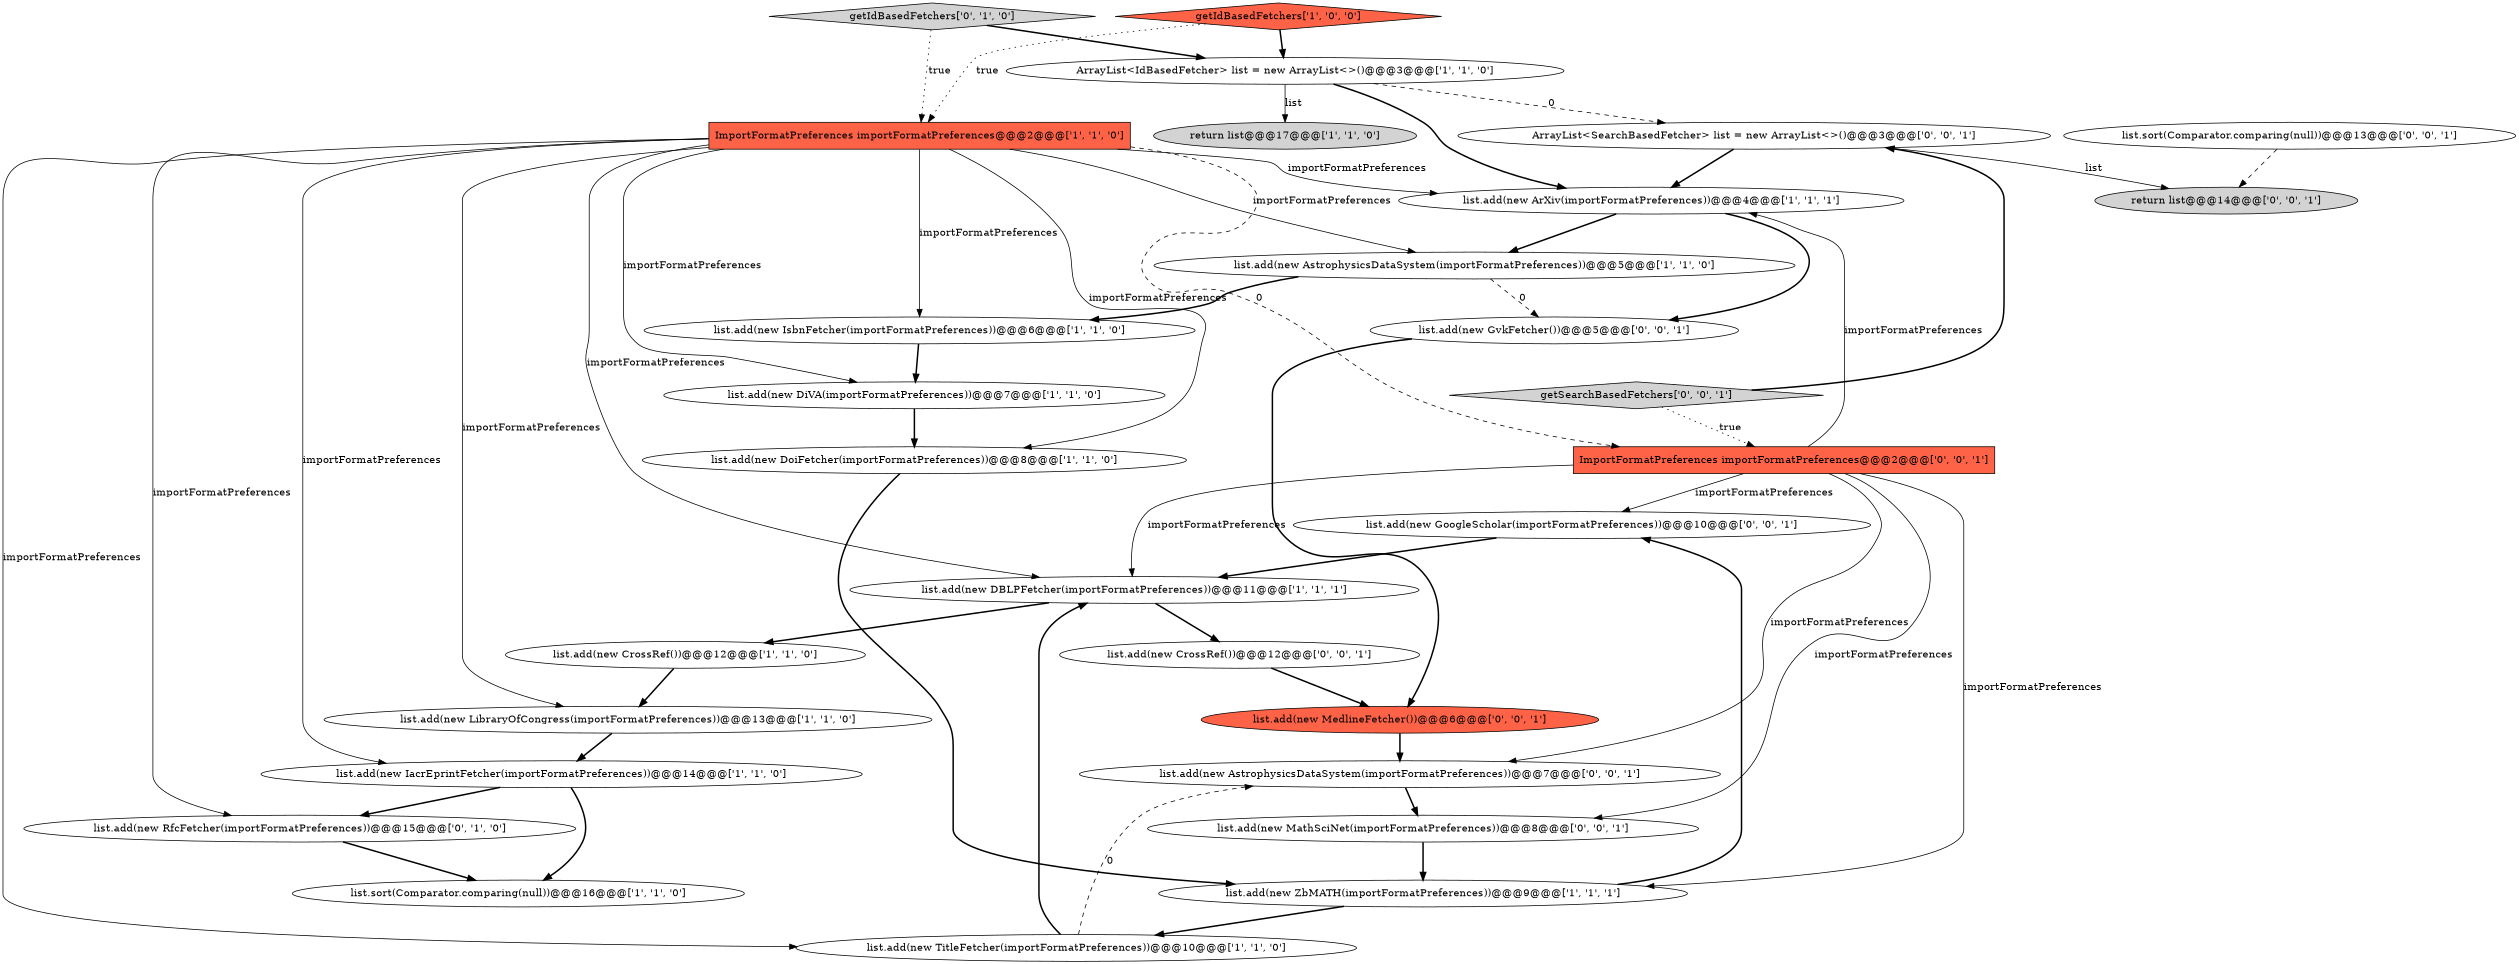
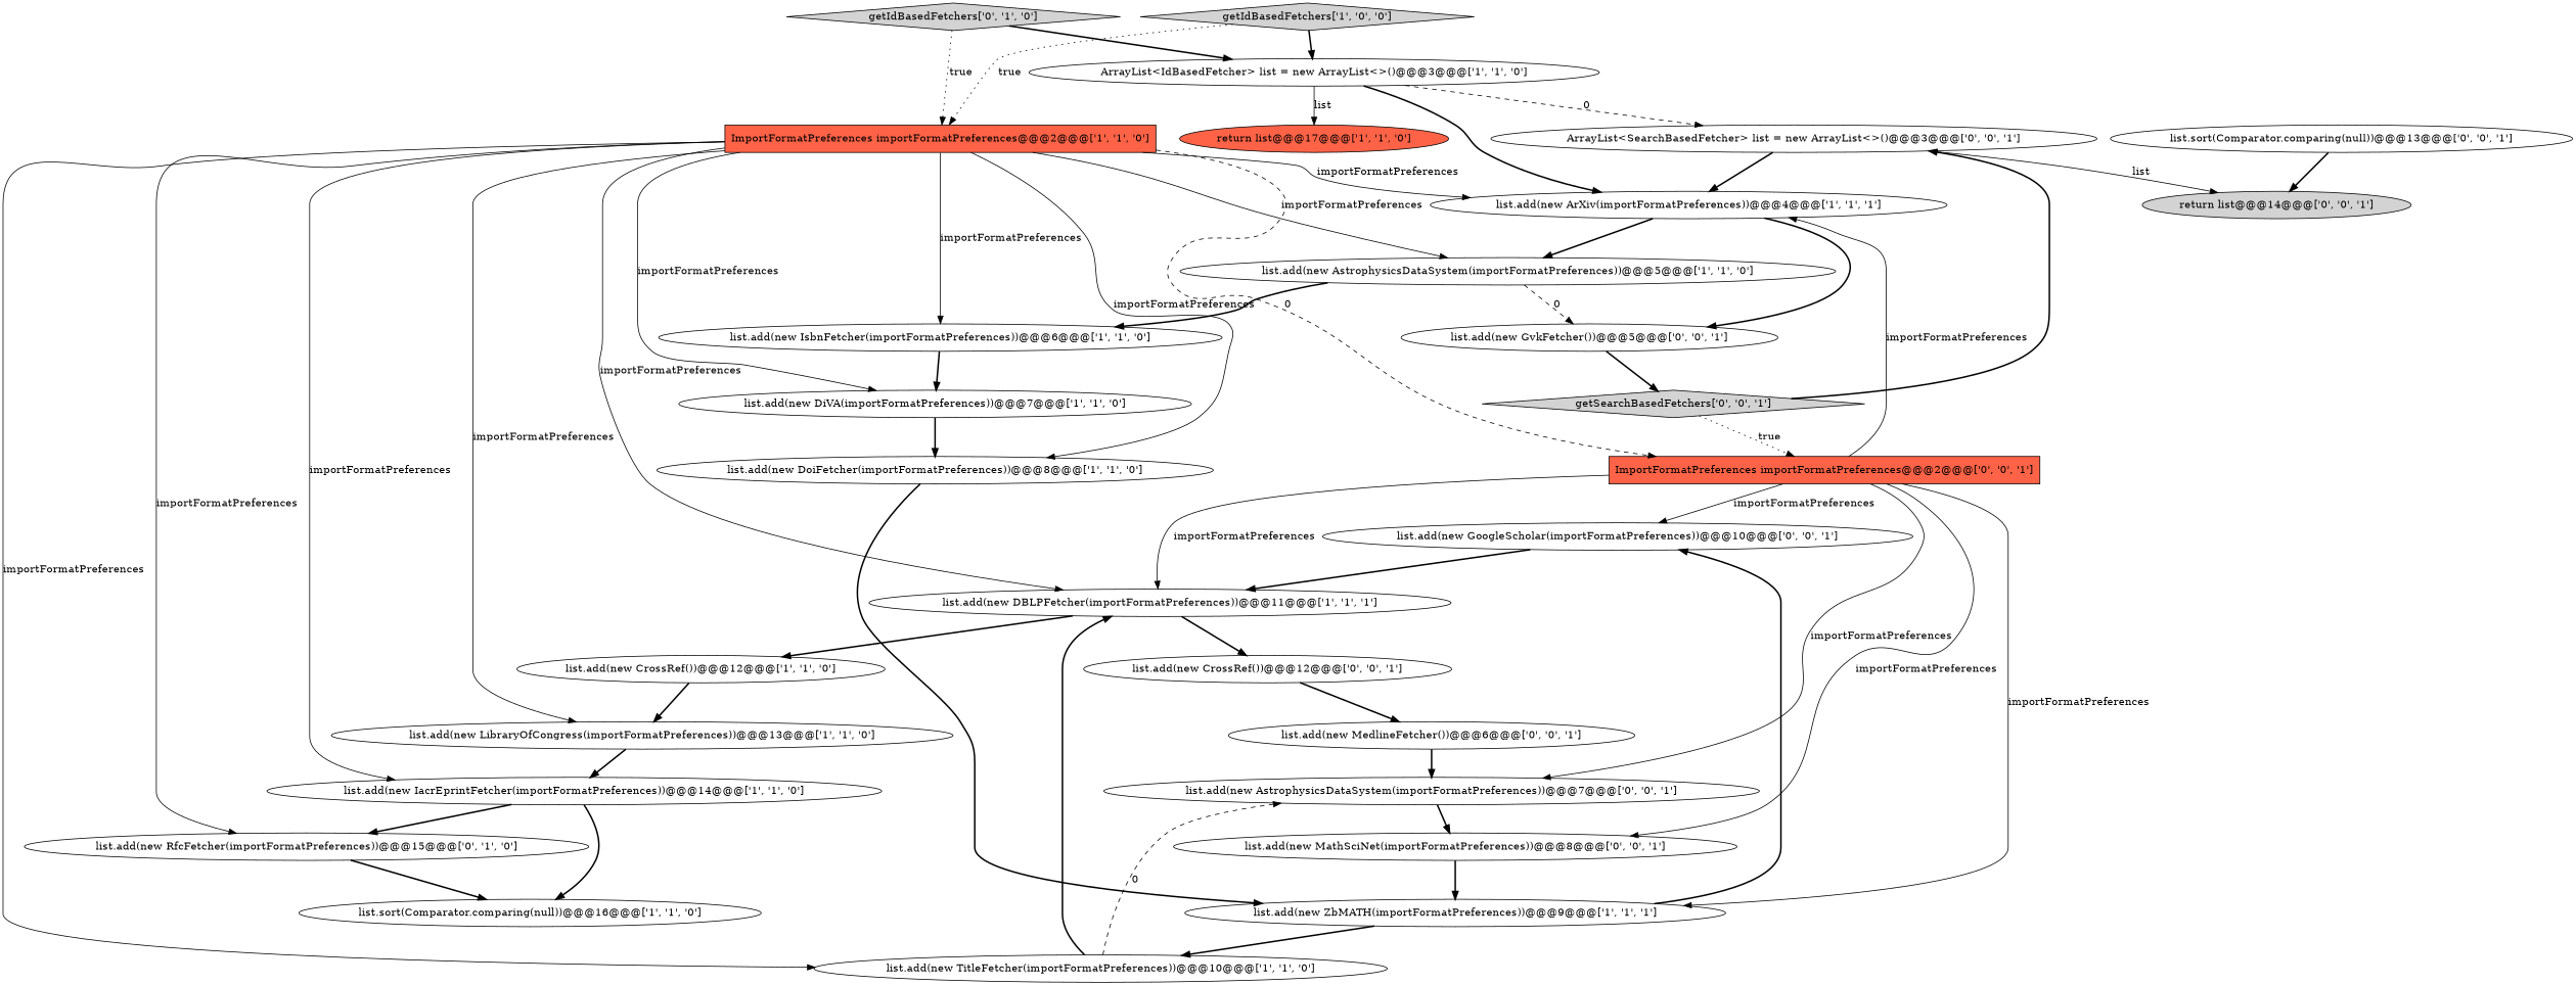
  digraph {
    node [fillcolor=white shape=ellipse style=filled]
    edge [style=bold]
    n1 [label="ArrayList<IdBasedFetcher> list = new ArrayList<>()@@@3@@@['1', '1', '0']"]
-   n2 [fillcolor=lightgray label="return list@@@17@@@['1', '1', '0']"]
+   n2 [fillcolor=tomato label="return list@@@17@@@['1', '1', '0']"]
    n3 [label="ArrayList<SearchBasedFetcher> list = new ArrayList<>()@@@3@@@['0', '0', '1']"]
    n4 [label="list.add(new ArXiv(importFormatPreferences))@@@4@@@['1', '1', '1']"]
    n5 [fillcolor=lightgray label="return list@@@14@@@['0', '0', '1']"]
    n6 [label="list.add(new GvkFetcher())@@@5@@@['0', '0', '1']"]
    n7 [label="list.add(new AstrophysicsDataSystem(importFormatPreferences))@@@5@@@['1', '1', '0']"]
    n8 [fillcolor=lightgray label="getSearchBasedFetchers['0', '0', '1']" shape=diamond]
    n9 [fillcolor=tomato label="ImportFormatPreferences importFormatPreferences@@@2@@@['0', '0', '1']" shape=box]
    n10 [label="list.add(new AstrophysicsDataSystem(importFormatPreferences))@@@7@@@['0', '0', '1']"]
    n11 [label="list.add(new DBLPFetcher(importFormatPreferences))@@@11@@@['1', '1', '1']"]
    n12 [label="list.add(new ZbMATH(importFormatPreferences))@@@9@@@['1', '1', '1']"]
    n13 [label="list.add(new MathSciNet(importFormatPreferences))@@@8@@@['0', '0', '1']"]
    n14 [label="list.add(new GoogleScholar(importFormatPreferences))@@@10@@@['0', '0', '1']"]
    n15 [fillcolor=lightgray label="getIdBasedFetchers['0', '1', '0']" shape=diamond]
    n16 [fillcolor=tomato label="ImportFormatPreferences importFormatPreferences@@@2@@@['1', '1', '0']" shape=box]
    n17 [label="list.add(new DiVA(importFormatPreferences))@@@7@@@['1', '1', '0']"]
    n18 [label="list.add(new DoiFetcher(importFormatPreferences))@@@8@@@['1', '1', '0']"]
    n19 [label="list.add(new TitleFetcher(importFormatPreferences))@@@10@@@['1', '1', '0']"]
    n20 [label="list.add(new LibraryOfCongress(importFormatPreferences))@@@13@@@['1', '1', '0']"]
    n21 [label="list.add(new IsbnFetcher(importFormatPreferences))@@@6@@@['1', '1', '0']"]
    n22 [label="list.add(new IacrEprintFetcher(importFormatPreferences))@@@14@@@['1', '1', '0']"]
    n23 [label="list.add(new RfcFetcher(importFormatPreferences))@@@15@@@['0', '1', '0']"]
-   n24 [fillcolor=tomato label="list.add(new MedlineFetcher())@@@6@@@['0', '0', '1']"]
+   n24 [label="list.add(new MedlineFetcher())@@@6@@@['0', '0', '1']"]
    n25 [label="list.add(new CrossRef())@@@12@@@['1', '1', '0']"]
    n26 [label="list.add(new CrossRef())@@@12@@@['0', '0', '1']"]
    n27 [label="list.sort(Comparator.comparing(null))@@@16@@@['1', '1', '0']"]
-   n28 [fillcolor=tomato label="getIdBasedFetchers['1', '0', '0']" shape=diamond]
+   n28 [fillcolor=lightgray label="getIdBasedFetchers['1', '0', '0']" shape=diamond]
    n29 [label="list.sort(Comparator.comparing(null))@@@13@@@['0', '0', '1']"]
    n1 -> n2 [label=list style=solid]
    n1 -> n3 [label=0 style=dashed]
    n1 -> n4
    n3 -> n4
    n3 -> n5 [label=list style=solid]
    n4 -> n6
    n4 -> n7
-   n6 -> n24
+   n6 -> n8
    n7 -> n6 [label=0 style=dashed]
    n7 -> n21
    n8 -> n3
    n8 -> n9 [label=true style=dotted]
    n9 -> n4 [label=importFormatPreferences style=solid]
    n9 -> n10 [label=importFormatPreferences style=solid]
    n9 -> n11 [label=importFormatPreferences style=solid]
    n9 -> n12 [label=importFormatPreferences style=solid]
    n9 -> n13 [label=importFormatPreferences style=solid]
    n9 -> n14 [label=importFormatPreferences style=solid]
    n10 -> n13
    n11 -> n25
    n11 -> n26
    n12 -> n14
    n12 -> n19
    n13 -> n12
    n14 -> n11
    n15 -> n1
    n15 -> n16 [label=true style=dotted]
    n16 -> n4 [label=importFormatPreferences style=solid]
    n16 -> n7 [label=importFormatPreferences style=solid]
    n16 -> n9 [label=0 style=dashed]
    n16 -> n11 [label=importFormatPreferences style=solid]
    n16 -> n17 [label=importFormatPreferences style=solid]
    n16 -> n18 [label=importFormatPreferences style=solid]
    n16 -> n19 [label=importFormatPreferences style=solid]
    n16 -> n20 [label=importFormatPreferences style=solid]
    n16 -> n21 [label=importFormatPreferences style=solid]
    n16 -> n22 [label=importFormatPreferences style=solid]
    n16 -> n23 [label=importFormatPreferences style=solid]
    n17 -> n18
    n18 -> n12
    n19 -> n10 [label=0 style=dashed]
    n19 -> n11
    n20 -> n22
    n21 -> n17
    n22 -> n23
    n22 -> n27
    n23 -> n27
    n24 -> n10
    n25 -> n20
    n26 -> n24
    n28 -> n1
    n28 -> n16 [label=true style=dotted]
-   n29 -> n5 [style=dashed]
+   n29 -> n5
  }
